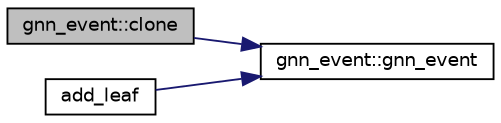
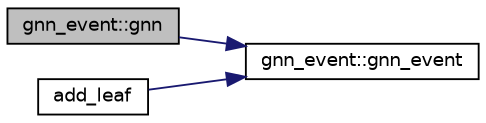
  digraph {
    rankdir=LR
    node [color=black fillcolor=white fontname=Helvetica fontsize=10 shape=record style=filled]
    edge [color=midnightblue fontname=Helvetica fontsize=10 labelfontname=Helvetica labelfontsize=10 style=solid]
-   n1 [fillcolor=grey75 fontcolor=black height=0.2 label="gnn_event::clone" width=0.4]
+   n1 [fillcolor=grey75 fontcolor=black height=0.2 label="gnn_event::gnn" width=0.4]
    n2 [height=0.2 label="gnn_event::gnn_event" width=0.4]
    n3 [height=0.2 label=add_leaf width=0.4]
    n1 -> n2
    n3 -> n2
  }
